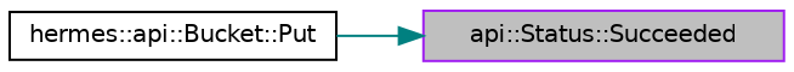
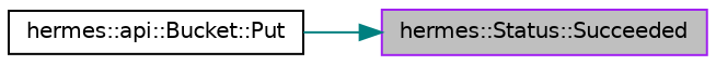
  digraph {
    rankdir=RL
    node [fontname=Helvetica fontsize=10 shape=record style=filled]
-   n1 [color=purple fillcolor=grey75 fontcolor=black height=0.2 label="api::Status::Succeeded" width=0.4]
+   n1 [color=purple fillcolor=grey75 fontcolor=black height=0.2 label="hermes::Status::Succeeded" width=0.4]
    n2 [color=black fillcolor=white height=0.2 label="hermes::api::Bucket::Put" width=0.4]
    n1 -> n2 [color=teal dir=back fontname=Helvetica fontsize=10 labelfontname=Helvetica labelfontsize=10 style=solid]
  }
